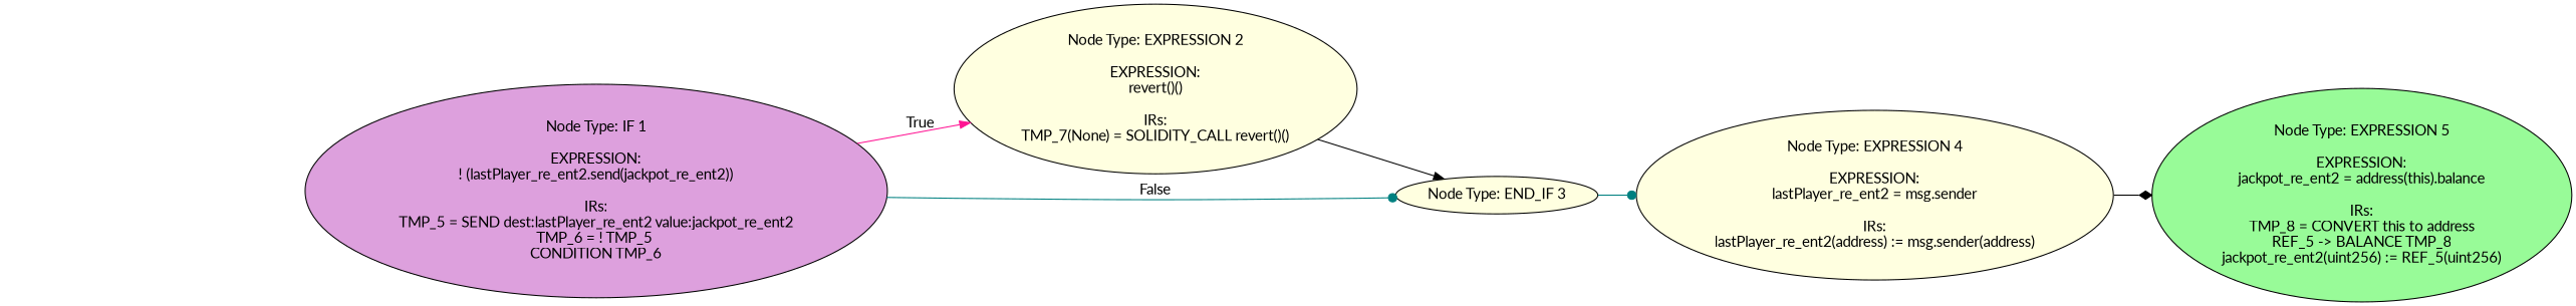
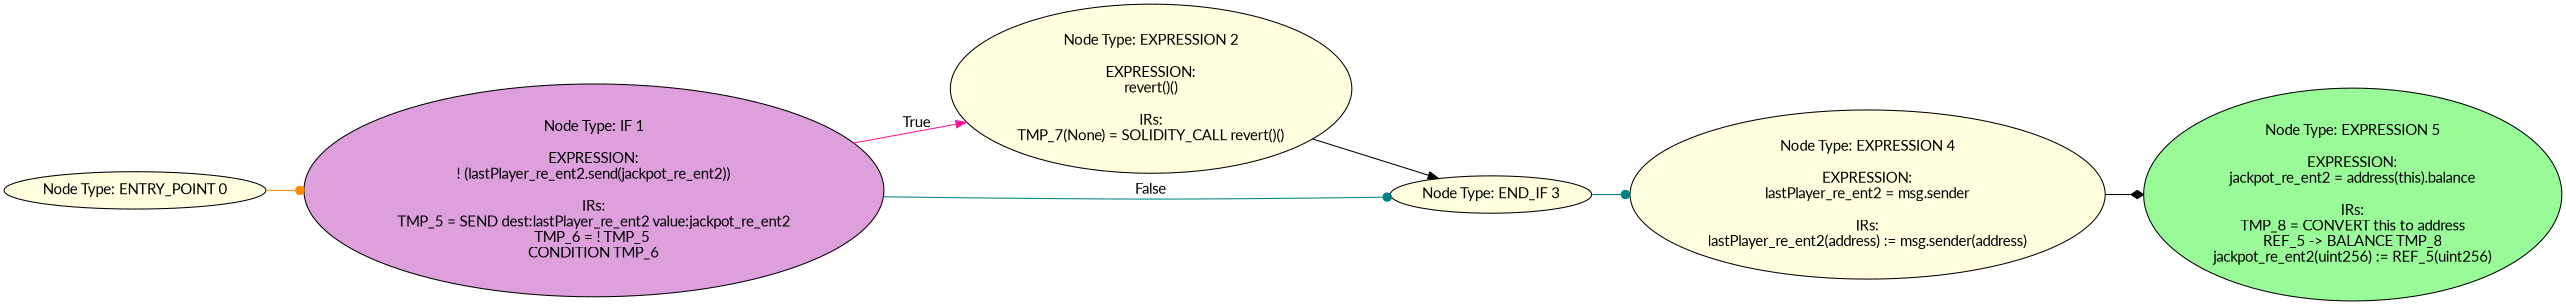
  digraph {
    rankdir=LR
    fontname=Lato
    node [style=filled fillcolor=lightyellow fontname=Lato]
    edge [color=teal arrowhead=dot fontname=Lato]
+   n1 [label="Node Type: ENTRY_POINT 0\n"]
    n2 [label="Node Type: IF 1\n\nEXPRESSION:\n! (lastPlayer_re_ent2.send(jackpot_re_ent2))\n\nIRs:\nTMP_5 = SEND dest:lastPlayer_re_ent2 value:jackpot_re_ent2\nTMP_6 = ! TMP_5 \nCONDITION TMP_6" fillcolor=plum]
    n3 [label="Node Type: EXPRESSION 2\n\nEXPRESSION:\nrevert()()\n\nIRs:\nTMP_7(None) = SOLIDITY_CALL revert()()"]
    n4 [label="Node Type: END_IF 3\n"]
    n5 [label="Node Type: EXPRESSION 4\n\nEXPRESSION:\nlastPlayer_re_ent2 = msg.sender\n\nIRs:\nlastPlayer_re_ent2(address) := msg.sender(address)"]
    n6 [label="Node Type: EXPRESSION 5\n\nEXPRESSION:\njackpot_re_ent2 = address(this).balance\n\nIRs:\nTMP_8 = CONVERT this to address\nREF_5 -> BALANCE TMP_8\njackpot_re_ent2(uint256) := REF_5(uint256)" fillcolor=palegreen]
+   n1 -> n2 [color=darkorange]
    n2 -> n3 [label=True color=deeppink arrowhead=normal]
    n2 -> n4 [label=False]
    n3 -> n4 [color=black arrowhead=normal]
    n4 -> n5
    n5 -> n6 [color=black arrowhead=diamond]
  }
